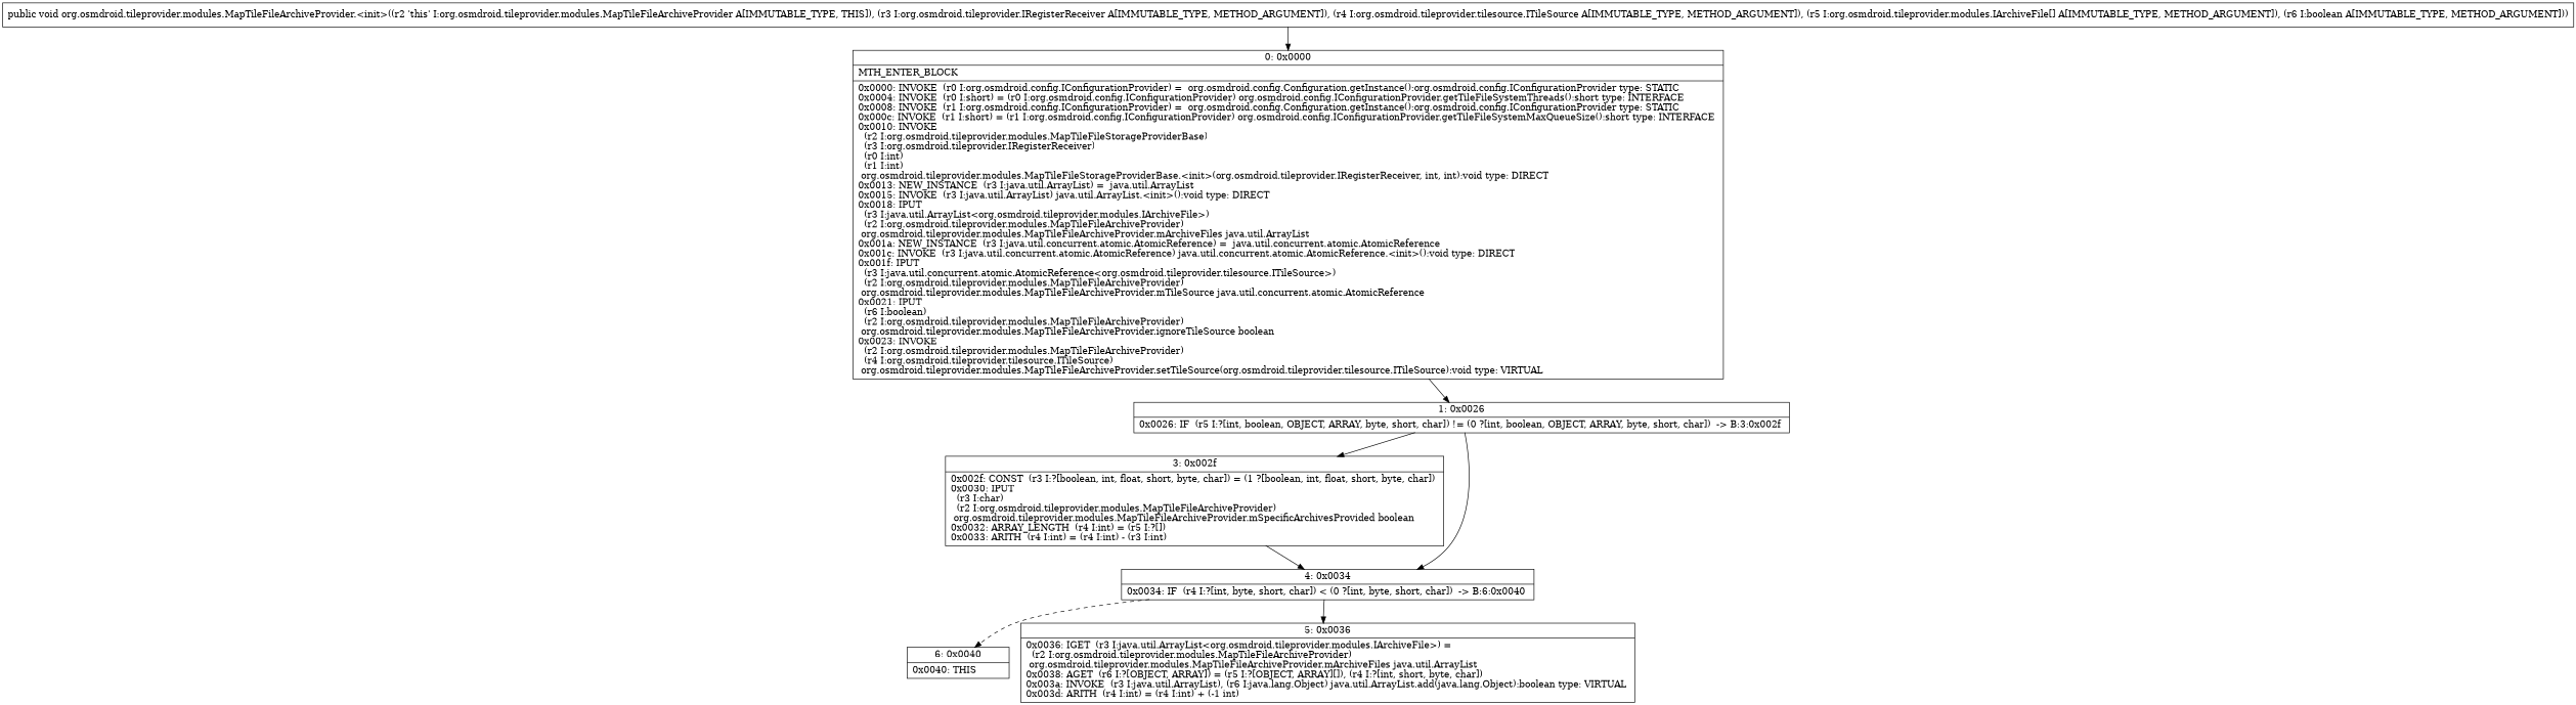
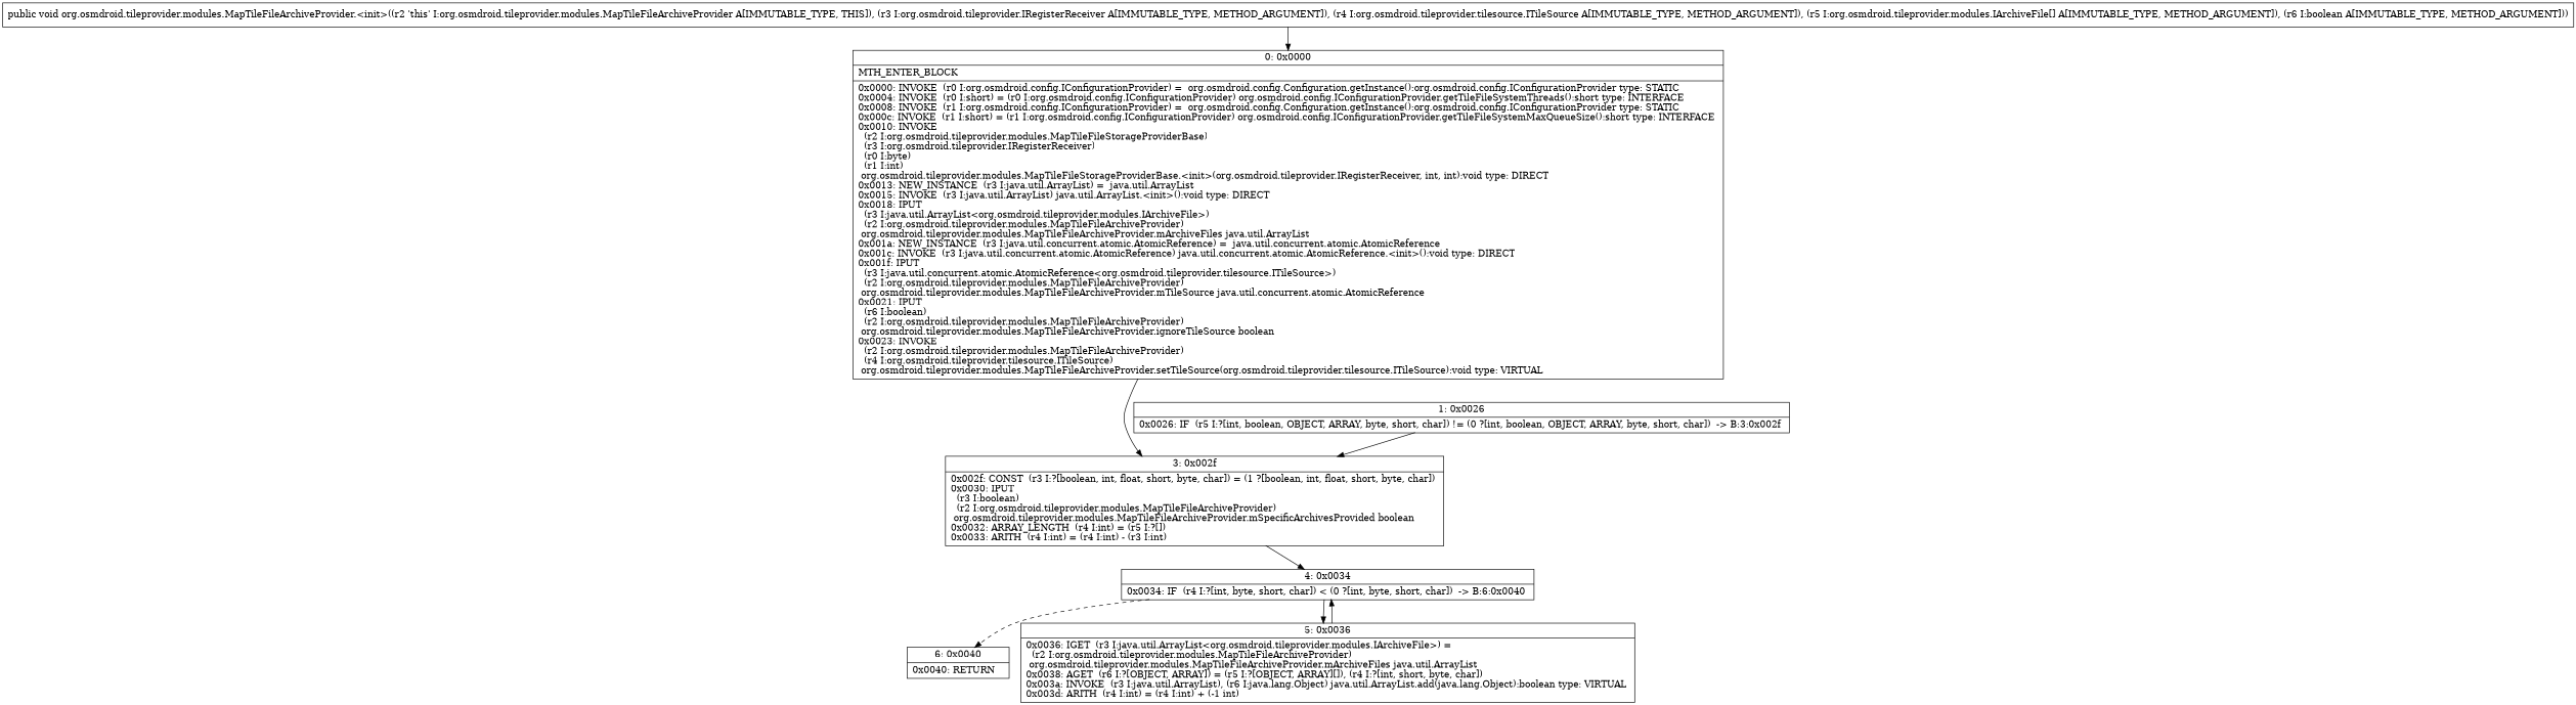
  digraph {
    node [shape=record]
-   n1 [label="{0\:\ 0x0000|MTH_ENTER_BLOCK\l|0x0000: INVOKE  (r0 I:org.osmdroid.config.IConfigurationProvider) =  org.osmdroid.config.Configuration.getInstance():org.osmdroid.config.IConfigurationProvider type: STATIC \l0x0004: INVOKE  (r0 I:short) = (r0 I:org.osmdroid.config.IConfigurationProvider) org.osmdroid.config.IConfigurationProvider.getTileFileSystemThreads():short type: INTERFACE \l0x0008: INVOKE  (r1 I:org.osmdroid.config.IConfigurationProvider) =  org.osmdroid.config.Configuration.getInstance():org.osmdroid.config.IConfigurationProvider type: STATIC \l0x000c: INVOKE  (r1 I:short) = (r1 I:org.osmdroid.config.IConfigurationProvider) org.osmdroid.config.IConfigurationProvider.getTileFileSystemMaxQueueSize():short type: INTERFACE \l0x0010: INVOKE  \l  (r2 I:org.osmdroid.tileprovider.modules.MapTileFileStorageProviderBase)\l  (r3 I:org.osmdroid.tileprovider.IRegisterReceiver)\l  (r0 I:int)\l  (r1 I:int)\l org.osmdroid.tileprovider.modules.MapTileFileStorageProviderBase.\<init\>(org.osmdroid.tileprovider.IRegisterReceiver, int, int):void type: DIRECT \l0x0013: NEW_INSTANCE  (r3 I:java.util.ArrayList) =  java.util.ArrayList \l0x0015: INVOKE  (r3 I:java.util.ArrayList) java.util.ArrayList.\<init\>():void type: DIRECT \l0x0018: IPUT  \l  (r3 I:java.util.ArrayList\<org.osmdroid.tileprovider.modules.IArchiveFile\>)\l  (r2 I:org.osmdroid.tileprovider.modules.MapTileFileArchiveProvider)\l org.osmdroid.tileprovider.modules.MapTileFileArchiveProvider.mArchiveFiles java.util.ArrayList \l0x001a: NEW_INSTANCE  (r3 I:java.util.concurrent.atomic.AtomicReference) =  java.util.concurrent.atomic.AtomicReference \l0x001c: INVOKE  (r3 I:java.util.concurrent.atomic.AtomicReference) java.util.concurrent.atomic.AtomicReference.\<init\>():void type: DIRECT \l0x001f: IPUT  \l  (r3 I:java.util.concurrent.atomic.AtomicReference\<org.osmdroid.tileprovider.tilesource.ITileSource\>)\l  (r2 I:org.osmdroid.tileprovider.modules.MapTileFileArchiveProvider)\l org.osmdroid.tileprovider.modules.MapTileFileArchiveProvider.mTileSource java.util.concurrent.atomic.AtomicReference \l0x0021: IPUT  \l  (r6 I:boolean)\l  (r2 I:org.osmdroid.tileprovider.modules.MapTileFileArchiveProvider)\l org.osmdroid.tileprovider.modules.MapTileFileArchiveProvider.ignoreTileSource boolean \l0x0023: INVOKE  \l  (r2 I:org.osmdroid.tileprovider.modules.MapTileFileArchiveProvider)\l  (r4 I:org.osmdroid.tileprovider.tilesource.ITileSource)\l org.osmdroid.tileprovider.modules.MapTileFileArchiveProvider.setTileSource(org.osmdroid.tileprovider.tilesource.ITileSource):void type: VIRTUAL \l}"]
+   n1 [label="{0\:\ 0x0000|MTH_ENTER_BLOCK\l|0x0000: INVOKE  (r0 I:org.osmdroid.config.IConfigurationProvider) =  org.osmdroid.config.Configuration.getInstance():org.osmdroid.config.IConfigurationProvider type: STATIC \l0x0004: INVOKE  (r0 I:short) = (r0 I:org.osmdroid.config.IConfigurationProvider) org.osmdroid.config.IConfigurationProvider.getTileFileSystemThreads():short type: INTERFACE \l0x0008: INVOKE  (r1 I:org.osmdroid.config.IConfigurationProvider) =  org.osmdroid.config.Configuration.getInstance():org.osmdroid.config.IConfigurationProvider type: STATIC \l0x000c: INVOKE  (r1 I:short) = (r1 I:org.osmdroid.config.IConfigurationProvider) org.osmdroid.config.IConfigurationProvider.getTileFileSystemMaxQueueSize():short type: INTERFACE \l0x0010: INVOKE  \l  (r2 I:org.osmdroid.tileprovider.modules.MapTileFileStorageProviderBase)\l  (r3 I:org.osmdroid.tileprovider.IRegisterReceiver)\l  (r0 I:byte)\l  (r1 I:int)\l org.osmdroid.tileprovider.modules.MapTileFileStorageProviderBase.\<init\>(org.osmdroid.tileprovider.IRegisterReceiver, int, int):void type: DIRECT \l0x0013: NEW_INSTANCE  (r3 I:java.util.ArrayList) =  java.util.ArrayList \l0x0015: INVOKE  (r3 I:java.util.ArrayList) java.util.ArrayList.\<init\>():void type: DIRECT \l0x0018: IPUT  \l  (r3 I:java.util.ArrayList\<org.osmdroid.tileprovider.modules.IArchiveFile\>)\l  (r2 I:org.osmdroid.tileprovider.modules.MapTileFileArchiveProvider)\l org.osmdroid.tileprovider.modules.MapTileFileArchiveProvider.mArchiveFiles java.util.ArrayList \l0x001a: NEW_INSTANCE  (r3 I:java.util.concurrent.atomic.AtomicReference) =  java.util.concurrent.atomic.AtomicReference \l0x001c: INVOKE  (r3 I:java.util.concurrent.atomic.AtomicReference) java.util.concurrent.atomic.AtomicReference.\<init\>():void type: DIRECT \l0x001f: IPUT  \l  (r3 I:java.util.concurrent.atomic.AtomicReference\<org.osmdroid.tileprovider.tilesource.ITileSource\>)\l  (r2 I:org.osmdroid.tileprovider.modules.MapTileFileArchiveProvider)\l org.osmdroid.tileprovider.modules.MapTileFileArchiveProvider.mTileSource java.util.concurrent.atomic.AtomicReference \l0x0021: IPUT  \l  (r6 I:boolean)\l  (r2 I:org.osmdroid.tileprovider.modules.MapTileFileArchiveProvider)\l org.osmdroid.tileprovider.modules.MapTileFileArchiveProvider.ignoreTileSource boolean \l0x0023: INVOKE  \l  (r2 I:org.osmdroid.tileprovider.modules.MapTileFileArchiveProvider)\l  (r4 I:org.osmdroid.tileprovider.tilesource.ITileSource)\l org.osmdroid.tileprovider.modules.MapTileFileArchiveProvider.setTileSource(org.osmdroid.tileprovider.tilesource.ITileSource):void type: VIRTUAL \l}"]
    n2 [label="{1\:\ 0x0026|0x0026: IF  (r5 I:?[int, boolean, OBJECT, ARRAY, byte, short, char]) != (0 ?[int, boolean, OBJECT, ARRAY, byte, short, char])  \-\> B:3:0x002f \l}"]
-   n3 [label="{3\:\ 0x002f|0x002f: CONST  (r3 I:?[boolean, int, float, short, byte, char]) = (1 ?[boolean, int, float, short, byte, char]) \l0x0030: IPUT  \l  (r3 I:char)\l  (r2 I:org.osmdroid.tileprovider.modules.MapTileFileArchiveProvider)\l org.osmdroid.tileprovider.modules.MapTileFileArchiveProvider.mSpecificArchivesProvided boolean \l0x0032: ARRAY_LENGTH  (r4 I:int) = (r5 I:?[]) \l0x0033: ARITH  (r4 I:int) = (r4 I:int) \- (r3 I:int) \l}"]
+   n3 [label="{3\:\ 0x002f|0x002f: CONST  (r3 I:?[boolean, int, float, short, byte, char]) = (1 ?[boolean, int, float, short, byte, char]) \l0x0030: IPUT  \l  (r3 I:boolean)\l  (r2 I:org.osmdroid.tileprovider.modules.MapTileFileArchiveProvider)\l org.osmdroid.tileprovider.modules.MapTileFileArchiveProvider.mSpecificArchivesProvided boolean \l0x0032: ARRAY_LENGTH  (r4 I:int) = (r5 I:?[]) \l0x0033: ARITH  (r4 I:int) = (r4 I:int) \- (r3 I:int) \l}"]
    n4 [label="{4\:\ 0x0034|0x0034: IF  (r4 I:?[int, byte, short, char]) \< (0 ?[int, byte, short, char])  \-\> B:6:0x0040 \l}"]
-   n5 [label="{6\:\ 0x0040|0x0040: THIS   \l}"]
+   n5 [label="{6\:\ 0x0040|0x0040: RETURN   \l}"]
    n6 [label="{5\:\ 0x0036|0x0036: IGET  (r3 I:java.util.ArrayList\<org.osmdroid.tileprovider.modules.IArchiveFile\>) = \l  (r2 I:org.osmdroid.tileprovider.modules.MapTileFileArchiveProvider)\l org.osmdroid.tileprovider.modules.MapTileFileArchiveProvider.mArchiveFiles java.util.ArrayList \l0x0038: AGET  (r6 I:?[OBJECT, ARRAY]) = (r5 I:?[OBJECT, ARRAY][]), (r4 I:?[int, short, byte, char]) \l0x003a: INVOKE  (r3 I:java.util.ArrayList), (r6 I:java.lang.Object) java.util.ArrayList.add(java.lang.Object):boolean type: VIRTUAL \l0x003d: ARITH  (r4 I:int) = (r4 I:int) + (\-1 int) \l}"]
    n7 [label="{public void org.osmdroid.tileprovider.modules.MapTileFileArchiveProvider.\<init\>((r2 'this' I:org.osmdroid.tileprovider.modules.MapTileFileArchiveProvider A[IMMUTABLE_TYPE, THIS]), (r3 I:org.osmdroid.tileprovider.IRegisterReceiver A[IMMUTABLE_TYPE, METHOD_ARGUMENT]), (r4 I:org.osmdroid.tileprovider.tilesource.ITileSource A[IMMUTABLE_TYPE, METHOD_ARGUMENT]), (r5 I:org.osmdroid.tileprovider.modules.IArchiveFile[] A[IMMUTABLE_TYPE, METHOD_ARGUMENT]), (r6 I:boolean A[IMMUTABLE_TYPE, METHOD_ARGUMENT])) }"]
-   n1 -> n2
+   n1 -> n3
    n2 -> n3
    n3 -> n4
    n4 -> n5 [style=dashed]
    n4 -> n6 [style=solid]
-   n2 -> n4
+   n6 -> n4
    n7 -> n1
  }
